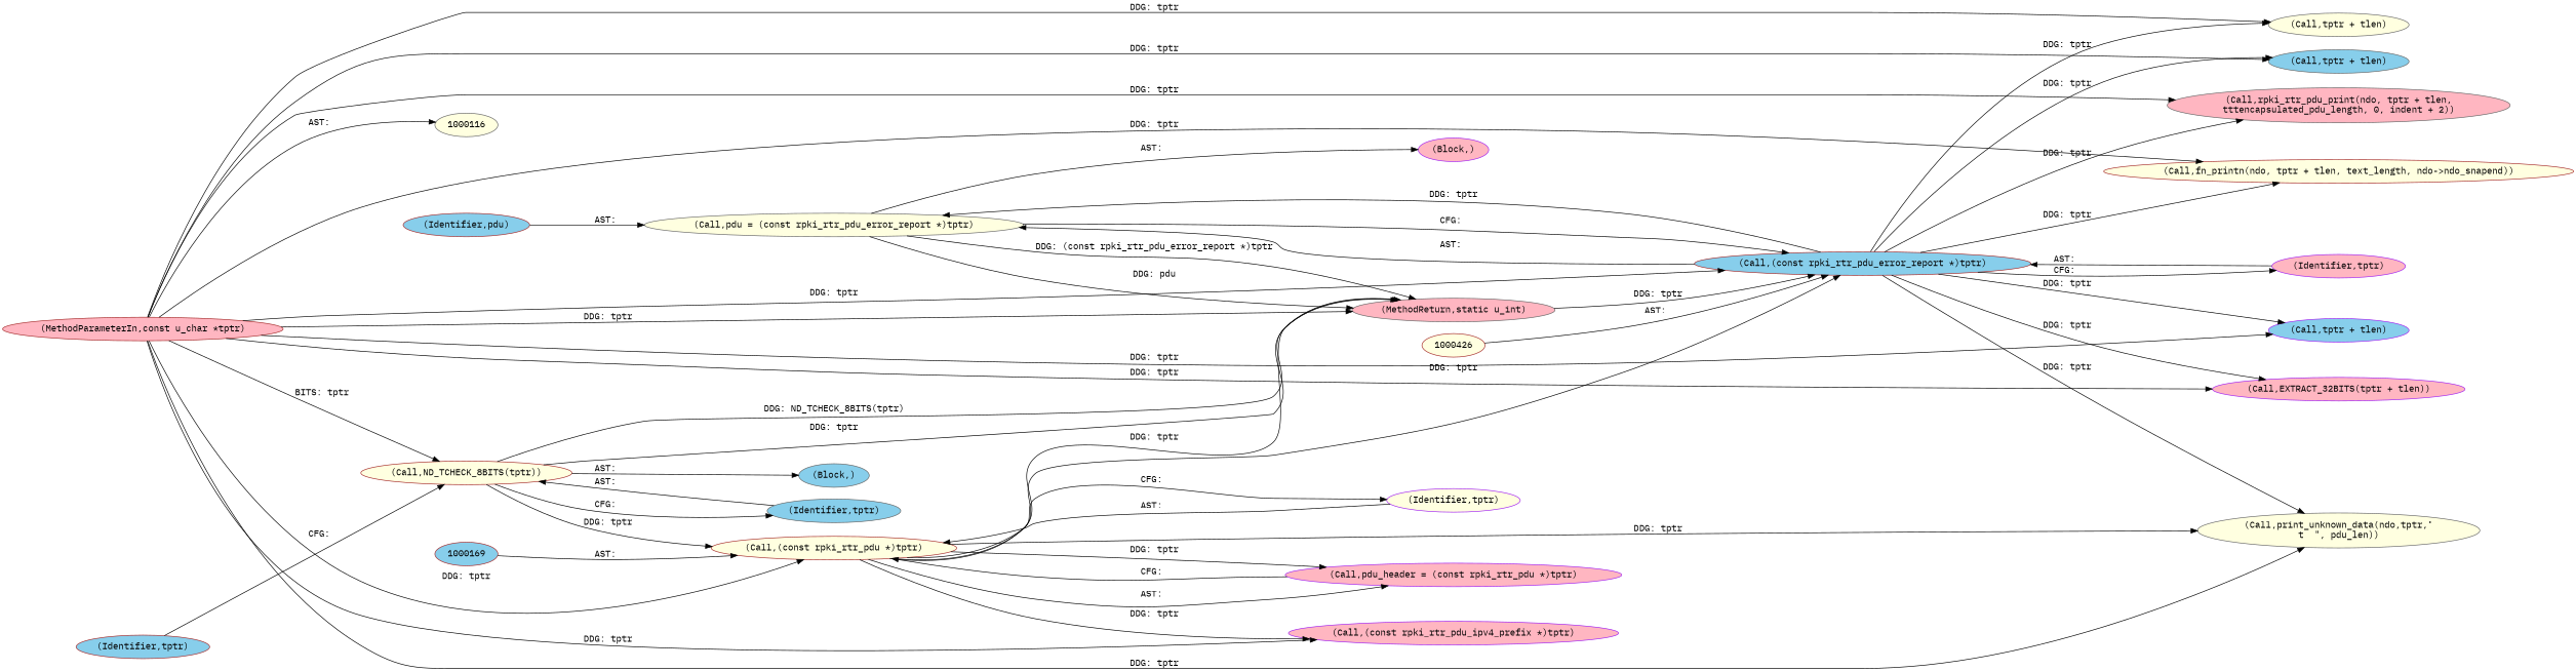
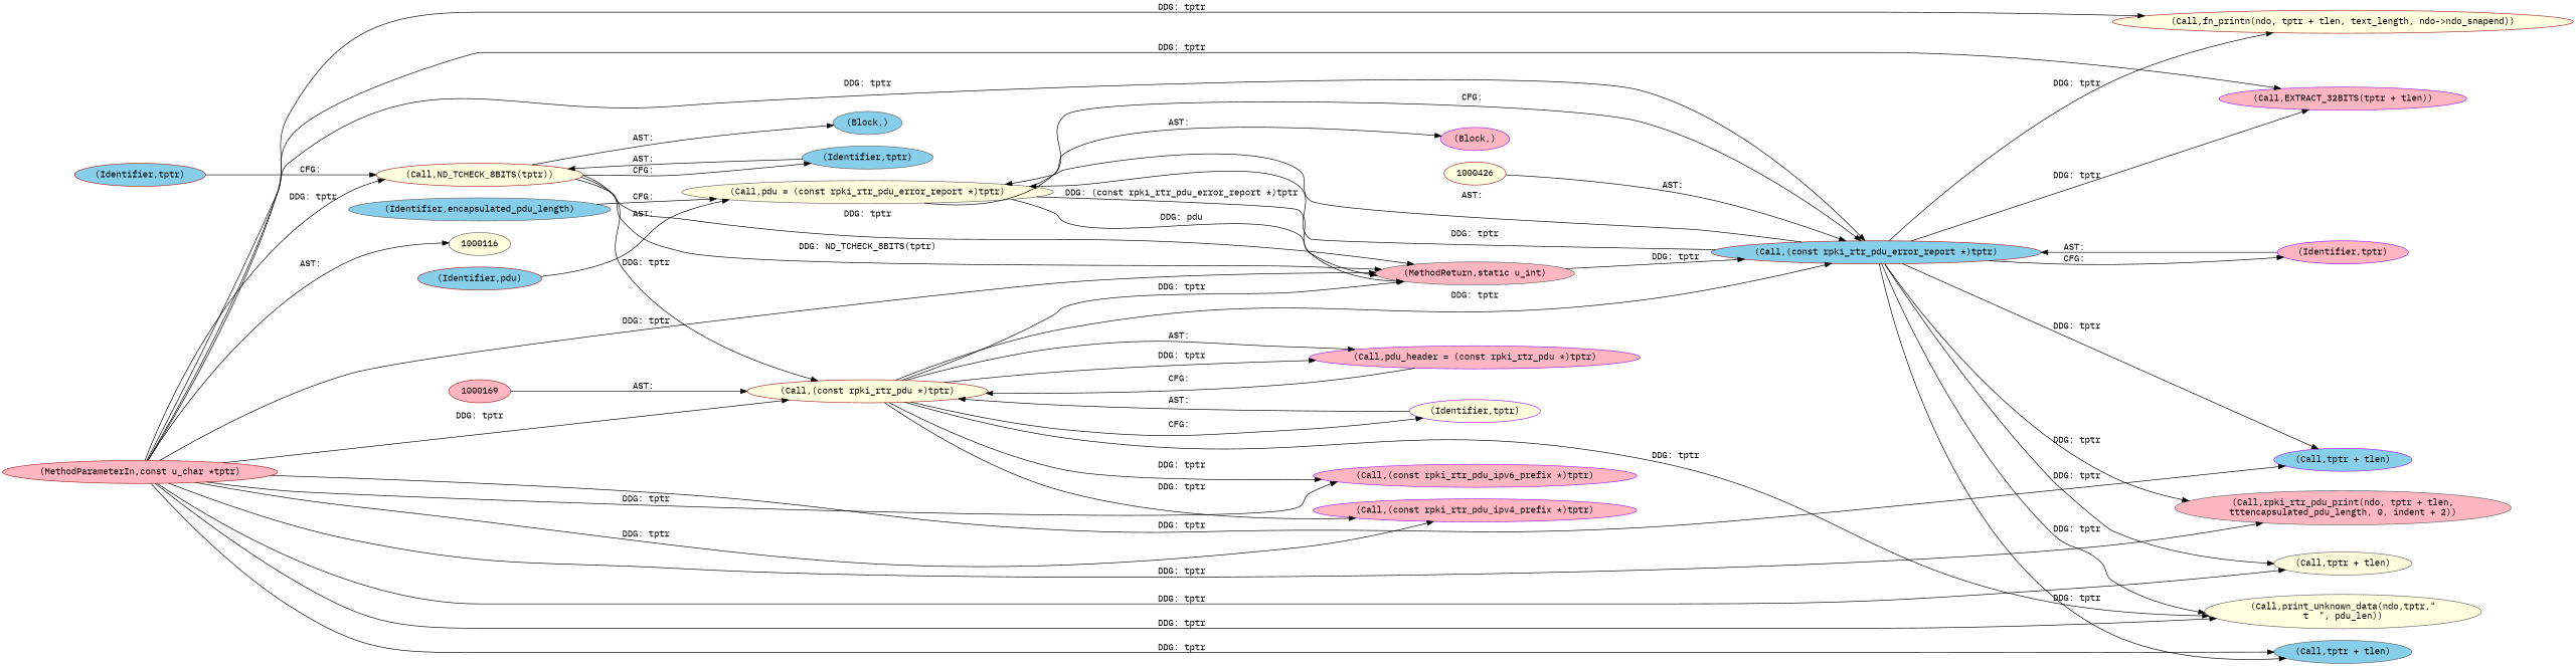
  digraph {
    fontname="IBM Plex Mono"
    rankdir=LR
    node [color=gray40 fillcolor=lightpink fontname="IBM Plex Mono" style=filled]
    edge [fontname="IBM Plex Mono"]
    n1 [fillcolor=lightyellow label="(Call,pdu = (const rpki_rtr_pdu_error_report *)tptr)"]
    n2 [color=brown fillcolor=skyblue label="(Call,(const rpki_rtr_pdu_error_report *)tptr)"]
    n3 [label="(MethodReturn,static u_int)"]
    n4 [color=purple label="(Block,)"]
    n5 [fillcolor=lightyellow label="(Call,tptr + tlen)"]
    n6 [color=purple label="(Call,EXTRACT_32BITS(tptr + tlen))"]
    n7 [label="(Call,rpki_rtr_pdu_print(ndo, tptr + tlen,\n\t\t\tencapsulated_pdu_length, 0, indent + 2))"]
    n8 [color=brown fillcolor=lightyellow label="(Call,fn_printn(ndo, tptr + tlen, text_length, ndo->ndo_snapend))"]
    n9 [fillcolor=lightyellow label="(Call,print_unknown_data(ndo,tptr,\"\n\t  \", pdu_len))"]
    n10 [color=purple label="(Identifier,tptr)"]
    n11 [fillcolor=skyblue label="(Call,tptr + tlen)"]
    n12 [color=purple fillcolor=skyblue label="(Call,tptr + tlen)"]
    n13 [color=brown fillcolor=lightyellow label="(Call,(const rpki_rtr_pdu *)tptr)"]
    n14 [color=purple fillcolor=lightyellow label="(Identifier,tptr)"]
    n15 [color=purple label="(Call,pdu_header = (const rpki_rtr_pdu *)tptr)"]
+   n16 [color=purple label="(Call,(const rpki_rtr_pdu_ipv6_prefix *)tptr)"]
    n17 [color=purple label="(Call,(const rpki_rtr_pdu_ipv4_prefix *)tptr)"]
    n18 [color=brown fillcolor=lightyellow label="(Call,ND_TCHECK_8BITS(tptr))"]
    n19 [fillcolor=skyblue label="(Block,)"]
    n20 [fillcolor=skyblue label="(Identifier,tptr)"]
    n21 [color=brown label="(MethodParameterIn,const u_char *tptr)"]
    1000116 [fillcolor=lightyellow]
+   n23 [fillcolor=skyblue label="(Identifier,encapsulated_pdu_length)"]
    n24 [color=brown fillcolor=skyblue label="(Identifier,pdu)"]
    n25 [color=brown fillcolor=skyblue label="(Identifier,tptr)"]
    1000426 [color=brown fillcolor=lightyellow]
-   1000169 [color=brown fillcolor=skyblue]
+   1000169 [color=brown]
    n1 -> n2 [label="CFG: "]
    n1 -> n3 [label="DDG: (const rpki_rtr_pdu_error_report *)tptr"]
    n1 -> n3 [label="DDG: pdu"]
    n1 -> n4 [label="AST: "]
    n2 -> n1 [label="AST: "]
    n2 -> n1 [label="DDG: tptr"]
    n2 -> n5 [label="DDG: tptr"]
    n2 -> n6 [label="DDG: tptr"]
    n2 -> n7 [label="DDG: tptr"]
    n2 -> n8 [label="DDG: tptr"]
    n2 -> n9 [label="DDG: tptr"]
    n2 -> n10 [label="CFG: "]
    n2 -> n11 [label="DDG: tptr"]
    n2 -> n12 [label="DDG: tptr"]
    n3 -> n2 [label="DDG: tptr"]
    n10 -> n2 [label="AST: "]
    n13 -> n2 [label="DDG: tptr"]
    n13 -> n3 [label="DDG: tptr"]
    n13 -> n9 [label="DDG: tptr"]
    n13 -> n14 [label="CFG: "]
    n13 -> n15 [label="AST: "]
    n13 -> n15 [label="DDG: tptr"]
+   n13 -> n16 [label="DDG: tptr"]
    n13 -> n17 [label="DDG: tptr"]
    n14 -> n13 [label="AST: "]
    n15 -> n13 [label="CFG: "]
    n18 -> n3 [label="DDG: tptr"]
    n18 -> n3 [label="DDG: ND_TCHECK_8BITS(tptr)"]
    n18 -> n13 [label="DDG: tptr"]
    n18 -> n19 [label="AST: "]
    n18 -> n20 [label="CFG: "]
    n20 -> n18 [label="AST: "]
    n21 -> n2 [label="DDG: tptr"]
    n21 -> n3 [label="DDG: tptr"]
    n21 -> n5 [label="DDG: tptr"]
    n21 -> n6 [label="DDG: tptr"]
    n21 -> n7 [label="DDG: tptr"]
    n21 -> n8 [label="DDG: tptr"]
    n21 -> n9 [label="DDG: tptr"]
    n21 -> n11 [label="DDG: tptr"]
    n21 -> n12 [label="DDG: tptr"]
    n21 -> n13 [label="DDG: tptr"]
+   n21 -> n16 [label="DDG: tptr"]
    n21 -> n17 [label="DDG: tptr"]
-   n21 -> n18 [label="BITS: tptr"]
+   n21 -> n18 [label="DDG: tptr"]
    n21 -> 1000116 [label="AST: "]
+   n23 -> n1 [label="CFG: "]
    n24 -> n1 [label="AST: "]
    n25 -> n18 [label="CFG: "]
    1000426 -> n2 [label="AST: "]
    1000169 -> n13 [label="AST: "]
  }
